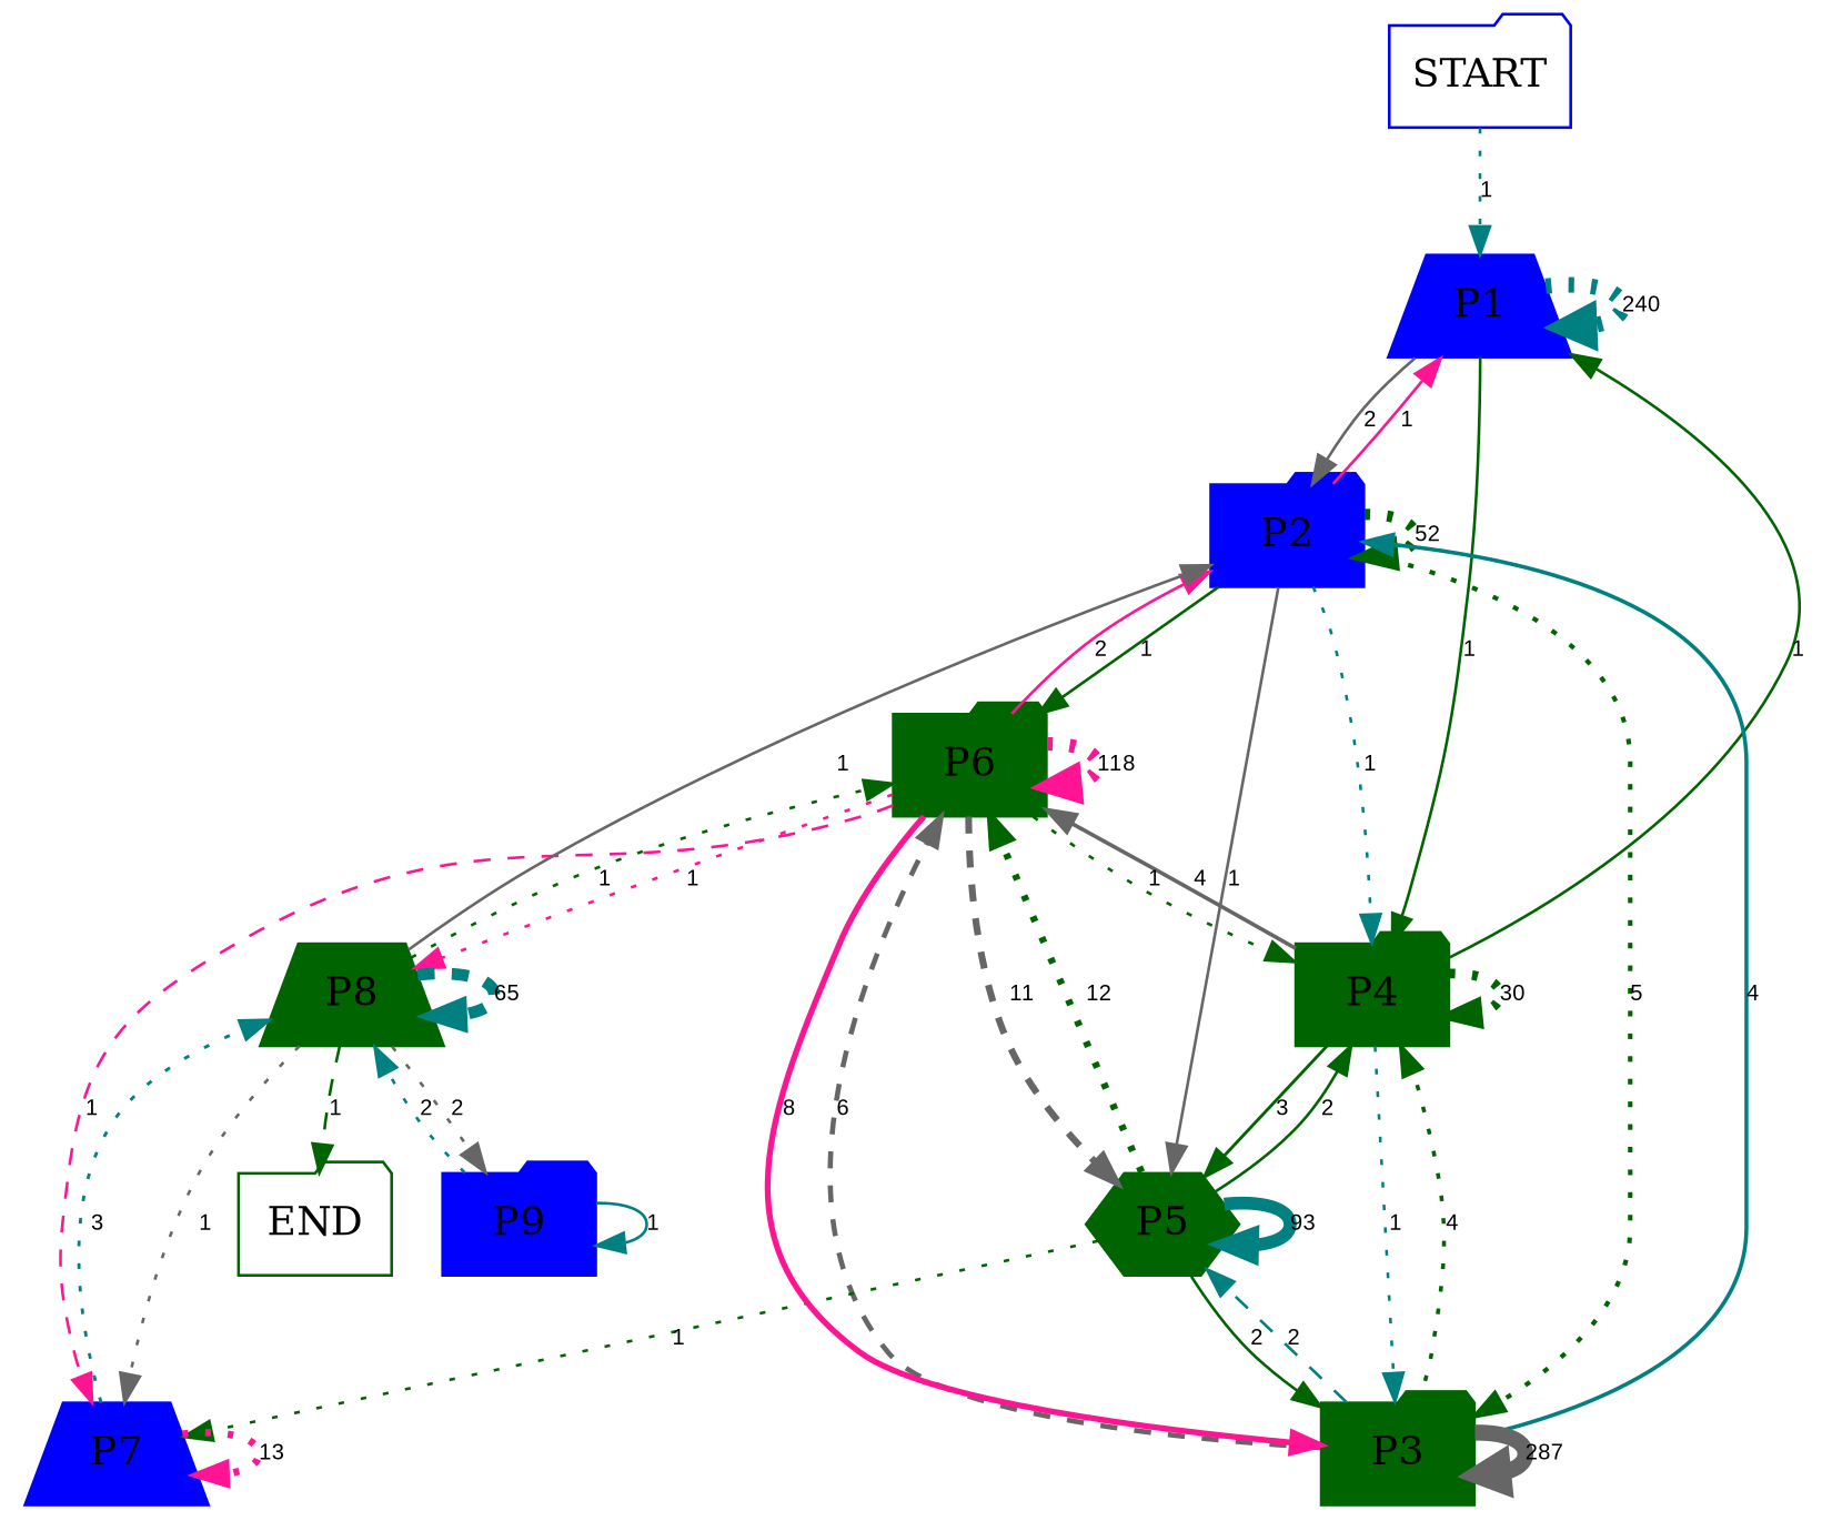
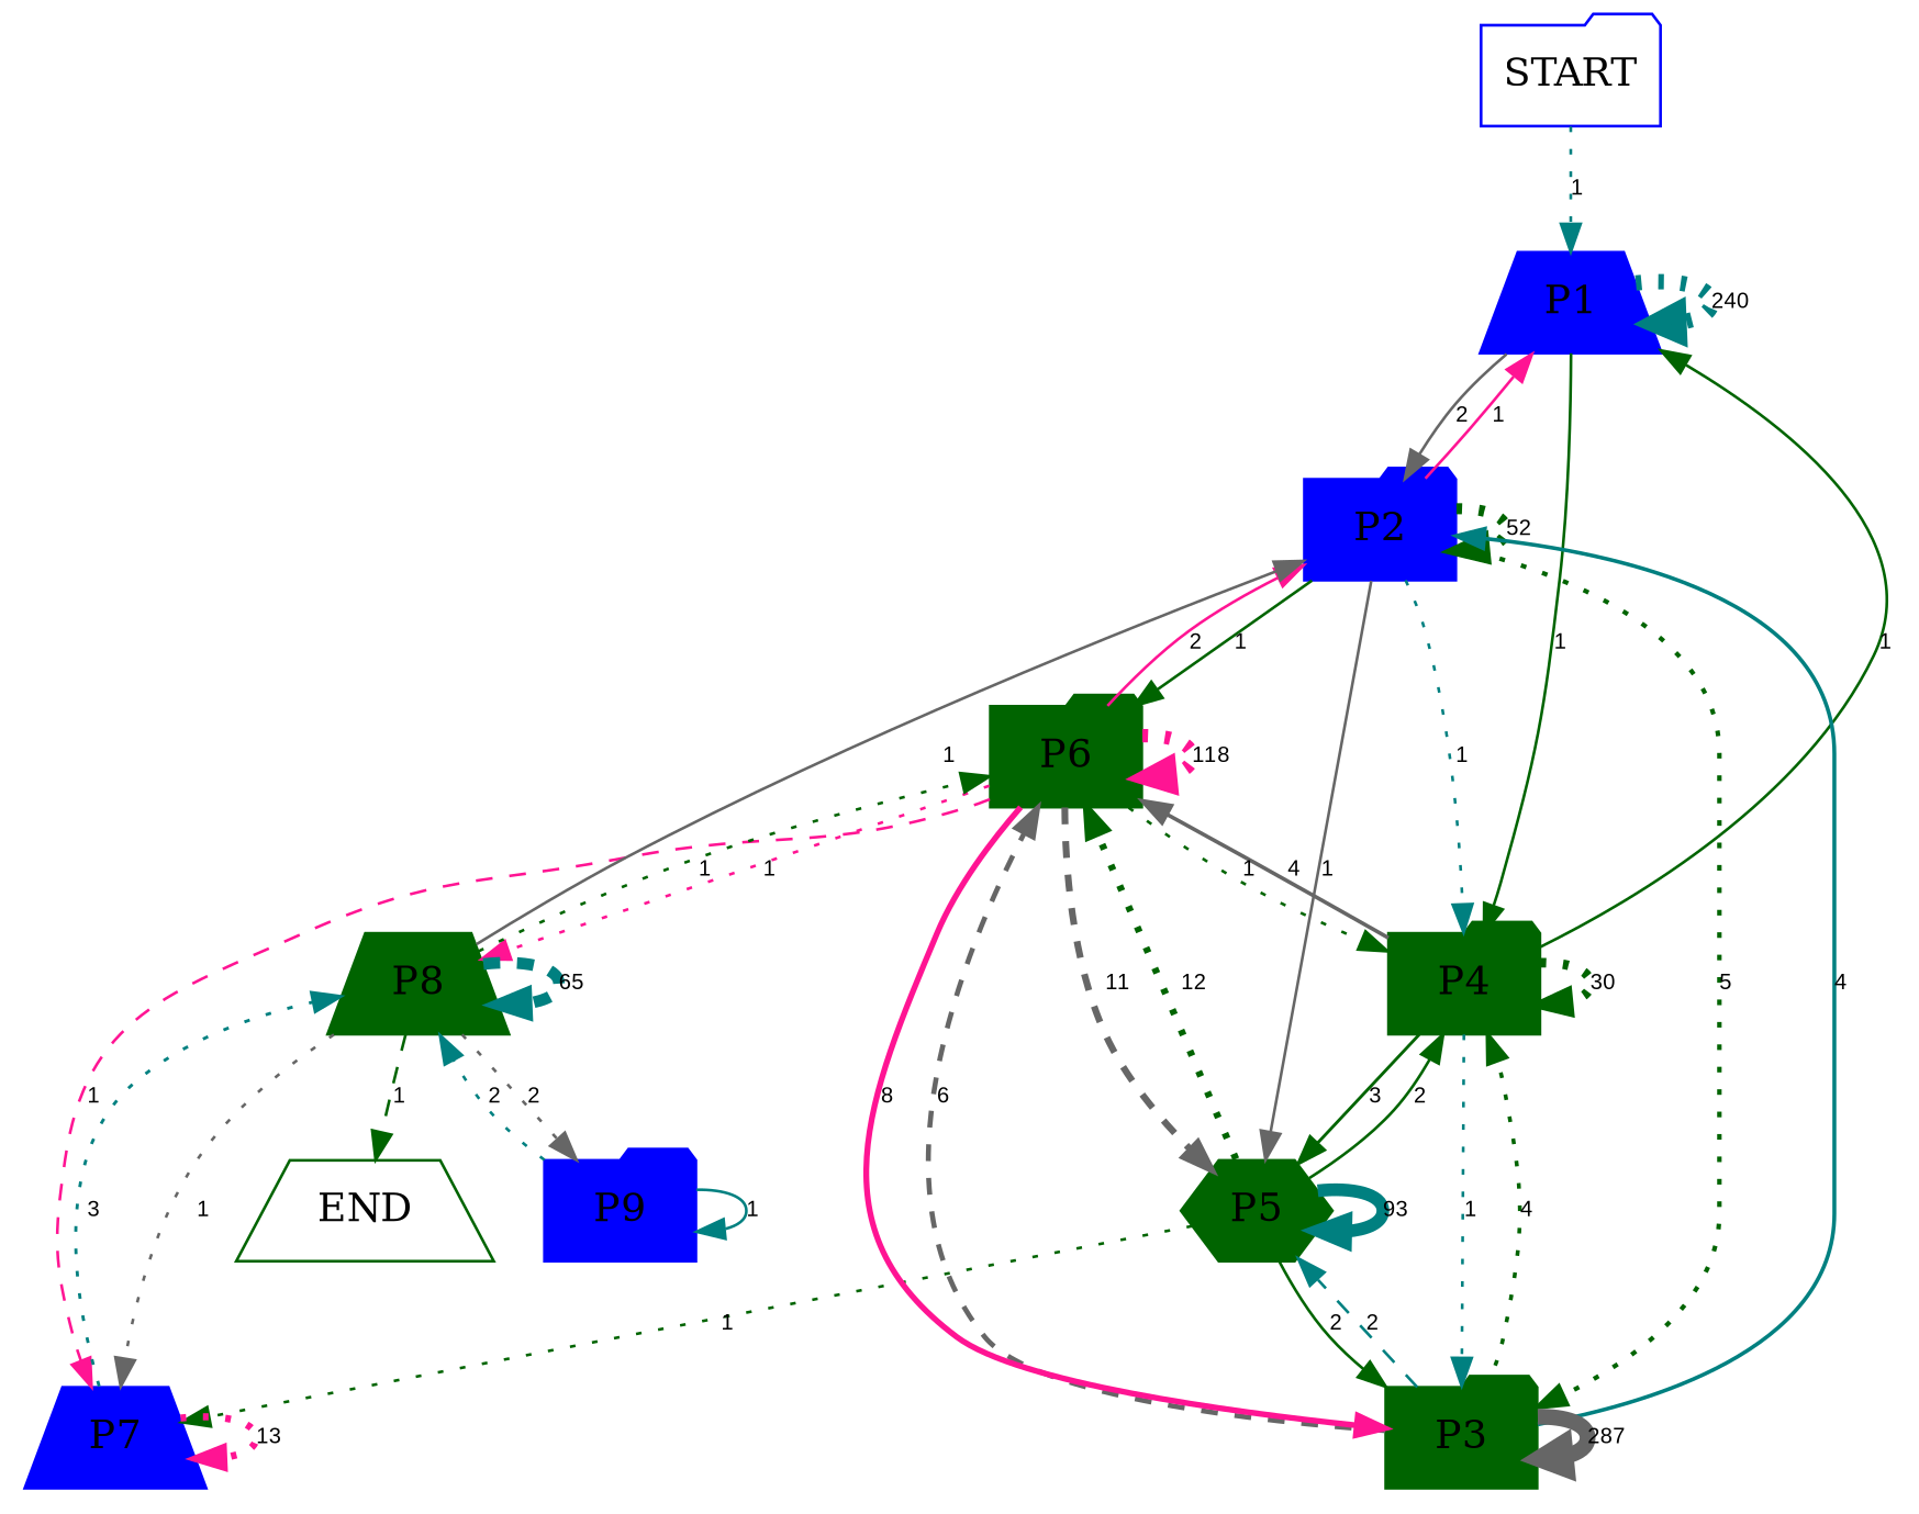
  digraph {
    node [color=darkgreen shape=folder style=filled]
    edge [color=darkgreen fontname=Arial fontsize=8 labelfloat=false penwidth=1 style=dotted]
    P1 [color=blue shape=trapezium]
    P2 [color=blue]
    P4
    P3
    P5 [shape=hexagon]
    P6
    P7 [color=blue shape=trapezium]
    P8 [shape=trapezium]
    P9 [color=blue]
-   END [fillcolor=white]
+   END [fillcolor=white shape=trapezium]
    START [color=blue fillcolor=white]
    P1 -> P1 [color=teal label=240 penwidth=5.480638923341991]
    P1 -> P2 [color=gray40 label=2 style=bold]
    P1 -> P4 [label=1 style=bold]
    P2 -> P1 [color=deeppink label=1 style=bold]
    P2 -> P2 [label=52 penwidth=3.9512437185814275]
    P2 -> P4 [color=teal label=1]
    P2 -> P3 [label=5 penwidth=1.6094379124341003]
    P2 -> P5 [color=gray40 label=1 style=bold]
    P2 -> P6 [label=1 style=bold]
    P4 -> P1 [label=1 style=bold]
    P4 -> P4 [label=30 penwidth=3.4011973816621555]
    P4 -> P3 [color=teal label=1]
    P4 -> P5 [label=3 penwidth=1.0986122886681098 style=bold]
    P4 -> P6 [color=gray40 label=4 penwidth=1.3862943611198906 style=bold]
    P3 -> P2 [color=teal label=4 penwidth=1.3862943611198906 style=bold]
    P3 -> P4 [label=4 penwidth=1.3862943611198906]
    P3 -> P3 [color=gray40 label=287 penwidth=5.659482215759621 style=bold]
    P3 -> P5 [color=teal label=2 style=dashed]
    P3 -> P6 [color=gray40 label=6 penwidth=1.791759469228055 style=dashed]
    P5 -> P4 [label=2 style=bold]
    P5 -> P3 [label=2 style=bold]
    P5 -> P5 [color=teal label=93 penwidth=4.532599493153256 style=bold]
    P5 -> P6 [label=12 penwidth=2.4849066497880004]
    P5 -> P7 [label=1]
    P6 -> P2 [color=deeppink label=2 style=bold]
    P6 -> P4 [label=1]
    P6 -> P3 [color=deeppink label=8 penwidth=2.0794415416798357 style=bold]
    P6 -> P5 [color=gray40 label=11 penwidth=2.3978952727983707 style=dashed]
    P6 -> P6 [color=deeppink label=118 penwidth=4.770684624465665]
    P6 -> P7 [color=deeppink label=1 style=dashed]
    P6 -> P8 [color=deeppink label=1]
    P7 -> P7 [color=deeppink label=13 penwidth=2.5649493574615367]
    P7 -> P8 [color=teal label=3 penwidth=1.0986122886681098]
    P8 -> P2 [color=gray40 label=1 style=bold]
    P8 -> P6 [label=1]
    P8 -> P7 [color=gray40 label=1]
    P8 -> P8 [color=teal label=65 penwidth=4.174387269895637 style=dashed]
    P8 -> P9 [color=gray40 label=2]
    P8 -> END [label=1 style=dashed penwidth=""]
    P9 -> P8 [color=teal label=2]
    P9 -> P9 [color=teal label=1 style=bold]
    START -> P1 [color=teal label=1 penwidth=""]
  }
